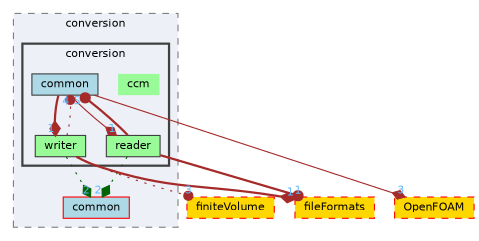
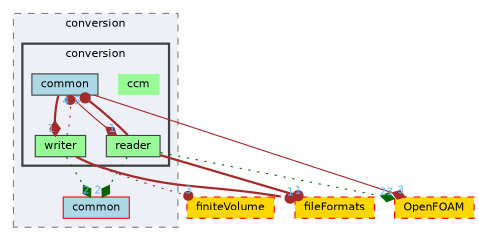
  digraph {
    compound=true
    node [fillcolor=palegreen fontname=Helvetica fontsize=10 shape=box style=filled color=red]
    edge [arrowhead=diamond color=brown fontcolor=steelblue1 fontname=Helvetica fontsize=10 headlabel=1 labeldistance=1.5 labelfontname=Helvetica labelfontsize=10 style=dotted]
    n1 [height=0.2 label=ccm shape=plaintext width=0.4 color=""]
    n2 [color=grey25 fillcolor=lightblue height=0.2 label=common width=0.4]
    n3 [color=grey25 height=0.2 label=reader width=0.4]
    n4 [color=grey25 height=0.2 label=writer width=0.4]
    n5 [fillcolor=lightblue height=0.2 label=common width=0.4]
    n6 [fillcolor=gold height=0.2 label=OpenFOAM style="filled,dashed" width=0.4]
    n7 [fillcolor=gold height=0.2 label=fileFormats style="filled,dashed" width=0.4]
    n8 [fillcolor=gold height=0.2 label=finiteVolume style="filled,dashed" width=0.4]
    subgraph cluster_1 {
      bgcolor="#edf0f7"
      fontname=Helvetica
      fontsize=10
      label=conversion
      pencolor=grey50
      style="filled,dashed"
      n5
      subgraph cluster_2 {
        bgcolor="#edf0f7"
        fontname=Helvetica
        fontsize=10
        label=conversion
        pencolor=grey25
        style="filled,bold"
        n1
        n2
        n3
        n4
      }
    }
    n2 -> n3 [style=solid]
    n2 -> n4 [style=bold]
    n2 -> n6 [headlabel=3 style=solid]
    n3 -> n2 [arrowhead=dot headlabel=5 style=bold]
    n3 -> n5 [color=darkgreen headlabel=2]
+   n3 -> n6 [color=darkgreen headlabel=23]
    n3 -> n7 [arrowhead=dot style=bold]
    n4 -> n2 [arrowhead=dot headlabel=4]
    n4 -> n5 [color=darkgreen headlabel=2]
-   n4 -> n7 [style=bold]
+   n4 -> n7 [arrowhead=dot style=bold]
    n4 -> n8 [arrowhead=dot headlabel=3]
  }
